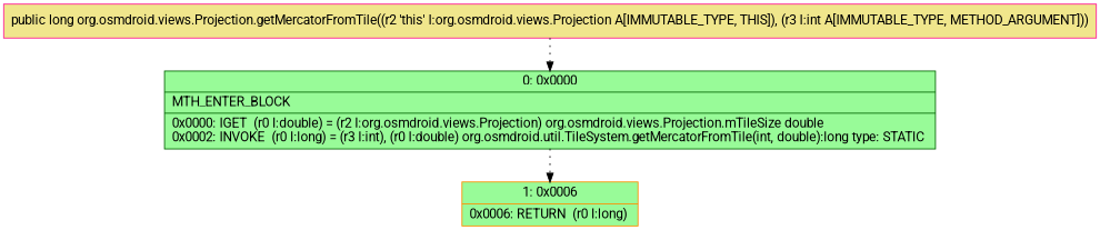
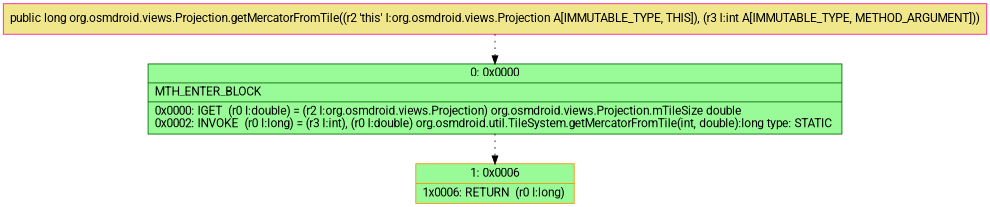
  digraph {
    fontname=Roboto
    node [shape=record style=filled fillcolor=palegreen fontname=Roboto]
    edge [style=dotted fontname=Roboto]
    n1 [label="{0\:\ 0x0000|MTH_ENTER_BLOCK\l|0x0000: IGET  (r0 I:double) = (r2 I:org.osmdroid.views.Projection) org.osmdroid.views.Projection.mTileSize double \l0x0002: INVOKE  (r0 I:long) = (r3 I:int), (r0 I:double) org.osmdroid.util.TileSystem.getMercatorFromTile(int, double):long type: STATIC \l}" color=darkgreen]
-   n2 [label="{1\:\ 0x0006|0x0006: RETURN  (r0 I:long) \l}" color=darkorange]
+   n2 [label="{1\:\ 0x0006|1x0006: RETURN  (r0 I:long) \l}" color=darkorange]
    n3 [label="{public long org.osmdroid.views.Projection.getMercatorFromTile((r2 'this' I:org.osmdroid.views.Projection A[IMMUTABLE_TYPE, THIS]), (r3 I:int A[IMMUTABLE_TYPE, METHOD_ARGUMENT])) }" fillcolor=khaki color=deeppink]
    n1 -> n2
    n3 -> n1
  }
